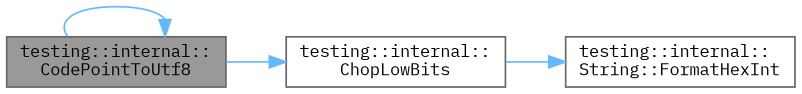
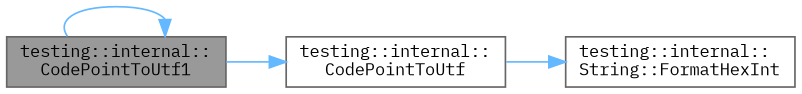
  digraph {
    fontname="IBM Plex Mono"
    rankdir=LR
    node [color=grey40 fillcolor=white fontname="IBM Plex Mono" fontsize=10 shape=box style=filled]
    edge [color=steelblue1 fontname="IBM Plex Mono" fontsize=10 labelfontname=Helvetica labelfontsize=10 style=solid]
-   n1 [color=gray40 fillcolor=grey60 fontcolor=black height=0.2 label="testing::internal::\lCodePointToUtf8" width=0.4]
-   n2 [height=0.2 label="testing::internal::\lChopLowBits" width=0.4]
+   n1 [color=gray40 fillcolor=grey60 fontcolor=black height=0.2 label="testing::internal::\lCodePointToUtf1" width=0.4]
+   n2 [height=0.2 label="testing::internal::\lCodePointToUtf" width=0.4]
    n3 [height=0.2 label="testing::internal::\lString::FormatHexInt" width=0.4]
    n1 -> n1
    n1 -> n2
    n2 -> n3
  }
